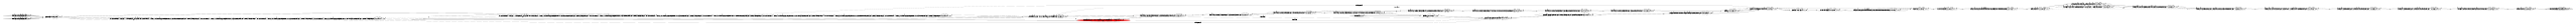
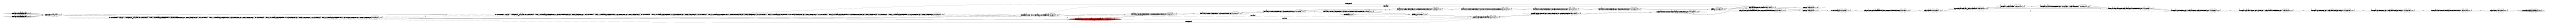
  digraph {
    rankdir=LR
    node [fillcolor=white shape=ellipse style=filled]
    edge [style=bold]
    n1 [label="deserialized.put(CONFIGS_SERIALIZED.get(6),TASK_CONFIG_STRUCTS.get(1))@@@12@@@['0', '0', '1']"]
    n2 [label="logOffset = 7@@@13@@@['0', '0', '1']"]
    n3 [label="expectStart(existingRecords,deserialized)@@@14@@@['1', '1', '1']"]
    n4 [label="List<ConsumerRecord<String,byte((>> existingRecords = Arrays.asList(new ConsumerRecord<>(TOPIC,0,0,0L,TimestampType.CREATE_TIME,0L,0,0,CONNECTOR_CONFIG_KEYS.get(0),CONFIGS_SERIALIZED.get(0)),new ConsumerRecord<>(TOPIC,0,1,0L,TimestampType.CREATE_TIME,0L,0,0,TASK_CONFIG_KEYS.get(0),CONFIGS_SERIALIZED.get(1)),new ConsumerRecord<>(TOPIC,0,2,0L,TimestampType.CREATE_TIME,0L,0,0,TASK_CONFIG_KEYS.get(1),CONFIGS_SERIALIZED.get(2)),new ConsumerRecord<>(TOPIC,0,3,0L,TimestampType.CREATE_TIME,0L,0,0,COMMIT_TASKS_CONFIG_KEYS.get(0),CONFIGS_SERIALIZED.get(3)))@@@4@@@['1', '1', '0']"]
    n5 [label="LinkedHashMap<byte((,Struct> deserialized = new LinkedHashMap()@@@5@@@['1', '0', '1']"]
    n6 [label="expectStart(existingRecords,deserialized)@@@11@@@['1', '1', '0']"]
    n7 [fillcolor=red label="LinkedHashMap<byte((,Struct> deserialized = new LinkedHashMap<>()@@@5@@@['0', '1', '0']"]
    n8 [label="List<ConsumerRecord<String,byte((>> existingRecords = Arrays.asList(new ConsumerRecord<>(TOPIC,0,0,0L,TimestampType.CREATE_TIME,0L,0,0,CONNECTOR_CONFIG_KEYS.get(0),CONFIGS_SERIALIZED.get(0)),new ConsumerRecord<>(TOPIC,0,1,0L,TimestampType.CREATE_TIME,0L,0,0,TASK_CONFIG_KEYS.get(0),CONFIGS_SERIALIZED.get(1)),new ConsumerRecord<>(TOPIC,0,2,0L,TimestampType.CREATE_TIME,0L,0,0,TASK_CONFIG_KEYS.get(1),CONFIGS_SERIALIZED.get(2)),new ConsumerRecord<>(TOPIC,0,3,0L,TimestampType.CREATE_TIME,0L,0,0,CONNECTOR_CONFIG_KEYS.get(0),CONFIGS_SERIALIZED.get(3)),new ConsumerRecord<>(TOPIC,0,4,0L,TimestampType.CREATE_TIME,0L,0,0,COMMIT_TASKS_CONFIG_KEYS.get(0),CONFIGS_SERIALIZED.get(4)),new ConsumerRecord<>(TOPIC,0,5,0L,TimestampType.CREATE_TIME,0L,0,0,CONNECTOR_CONFIG_KEYS.get(0),CONFIGS_SERIALIZED.get(5)),new ConsumerRecord<>(TOPIC,0,6,0L,TimestampType.CREATE_TIME,0L,0,0,TASK_CONFIG_KEYS.get(0),CONFIGS_SERIALIZED.get(6)))@@@4@@@['0', '0', '1']"]
    n9 [label="deserialized.put(CONFIGS_SERIALIZED.get(0),CONNECTOR_CONFIG_STRUCTS.get(0))@@@6@@@['1', '1', '1']"]
    n10 [label="expectRead(TARGET_STATE_KEYS.get(0),CONFIGS_SERIALIZED.get(0),TARGET_STATE_PAUSED)@@@12@@@['1', '1', '0']"]
    n11 [label="expectConfigure()@@@3@@@['1', '1', '1']"]
    n12 [label="assertEquals(SAMPLE_CONFIGS.get(0),configState.taskConfig(TASK_IDS.get(0)))@@@25@@@['0', '0', '1']"]
    n13 [label="assertEquals(SAMPLE_CONFIGS.get(0),configState.taskConfig(TASK_IDS.get(1)))@@@26@@@['0', '0', '1']"]
    n14 [label="assertEquals(Collections.EMPTY_SET,configState.inconsistentConnectors())@@@27@@@['0', '0', '1']"]
    n15 [label="configStorage.stop()@@@28@@@['0', '0', '1']" shape=diamond]
    n16 [label="expectStop()@@@15@@@['1', '1', '1']"]
    n17 [label="expectStop()@@@15@@@['1', '1', '0']" shape=diamond]
    n18 [label="PowerMock.replayAll()@@@16@@@['1', '1', '1']"]
-   n19 [label="PowerMock.replayAll()@@@16@@@['1', '1', '0']"]
    n20 [label="deserialized.put(CONFIGS_SERIALIZED.get(1),TASK_CONFIG_STRUCTS.get(0))@@@7@@@['1', '1', '1']"]
    n21 [label="deserialized.put(CONFIGS_SERIALIZED.get(2),TASK_CONFIG_STRUCTS.get(0))@@@8@@@['1', '1', '1']"]
    n22 [label="assertEquals(SAMPLE_CONFIGS.get(2),configState.connectorConfig(CONNECTOR_IDS.get(0)))@@@23@@@['0', '0', '1']"]
    n23 [label="assertEquals(Arrays.asList(TASK_IDS.get(0),TASK_IDS.get(1)),configState.tasks(CONNECTOR_IDS.get(0)))@@@24@@@['0', '0', '1']"]
+   n24 [label="assertEquals(7,configState.offset())@@@20@@@['0', '0', '1']"]
    n25 [label="assertEquals(Arrays.asList(CONNECTOR_IDS.get(0)),new ArrayList<>(configState.connectors()))@@@21@@@['0', '0', '1']"]
    n26 [label="assertEquals(TargetState.STARTED,configState.targetState(CONNECTOR_IDS.get(0)))@@@22@@@['1', '1', '1']"]
    n27 [label="configStorage.setupAndCreateKafkaBasedLog(TOPIC,DEFAULT_DISTRIBUTED_CONFIG)@@@17@@@['1', '1', '0']"]
    n28 [label="configStorage.setupAndCreateKafkaBasedLog(TOPIC,DEFAULT_DISTRIBUTED_CONFIG)@@@17@@@['1', '1', '1']"]
    n29 [fillcolor=lightgray label="PowerMock.verifyAll()@@@29@@@['0', '0', '1']"]
    n30 [label="deserialized.put(CONFIGS_SERIALIZED.get(5),CONNECTOR_CONFIG_STRUCTS.get(2))@@@11@@@['0', '0', '1']"]
    n31 [label="configStorage.start()@@@18@@@['1', '1', '1']"]
    n32 [label="configUpdateListener.onConnectorTargetStateChange(CONNECTOR_IDS.get(0))@@@13@@@['1', '1', '0']"]
    n33 [label="deserialized.put(CONFIGS_SERIALIZED.get(3),CONNECTOR_CONFIG_STRUCTS.get(1))@@@9@@@['0', '0', '1']"]
    n34 [label="deserialized.put(CONFIGS_SERIALIZED.get(3),TASKS_COMMIT_STRUCT_TWO_TASK_CONNECTOR)@@@9@@@['1', '1', '0']"]
    n35 [label="deserialized.put(CONFIGS_SERIALIZED.get(4),TASKS_COMMIT_STRUCT_TWO_TASK_CONNECTOR)@@@10@@@['0', '0', '1']"]
    n36 [label="logOffset = 5@@@10@@@['1', '1', '0']"]
    n37 [fillcolor=lightgray label="testBackgroundUpdateTargetState['0', '1', '0']" shape=diamond]
    n38 [fillcolor=lightgray label="testBackgroundUpdateTargetState['1', '0', '0']" shape=diamond]
    n39 [label="ClusterConfigState configState = configStorage.snapshot()@@@19@@@['1', '1', '1']"]
    n40 [fillcolor=lightgray label="testRestore['0', '0', '1']" shape=diamond]
    n1 -> n2
    n2 -> n3
    n3 -> n16
    n3 -> n17
    n4 -> n5
    n4 -> n6 [label=existingRecords style=solid]
    n4 -> n7
    n4 -> n8 [label=0 style=dashed]
    n5 -> n3 [label=deserialized style=solid]
    n5 -> n6 [label=deserialized style=solid]
    n5 -> n7 [label=0 style=dashed]
    n5 -> n9
    n6 -> n10
    n7 -> n6 [label=deserialized style=solid]
    n7 -> n9
    n8 -> n3 [label=existingRecords style=solid]
    n8 -> n5
    n9 -> n20
    n10 -> n32
    n11 -> n4
    n11 -> n8
    n12 -> n13
    n13 -> n14
    n14 -> n15
    n15 -> n29
    n16 -> n18
-   n17 -> n19
    n18 -> n28
-   n19 -> n27
    n20 -> n21
    n21 -> n33
    n21 -> n34
    n22 -> n23
    n23 -> n12
+   n24 -> n25
    n25 -> n26
    n26 -> n22
    n27 -> n16
    n28 -> n31
    n30 -> n1
    n31 -> n22 [label=0 style=dashed]
    n31 -> n39
    n32 -> n3
    n33 -> n35
    n34 -> n33 [label=0 style=dashed]
    n34 -> n36
    n35 -> n30
    n36 -> n6
    n37 -> n11
    n38 -> n11
+   n39 -> n24
    n39 -> n26
    n40 -> n36
  }
